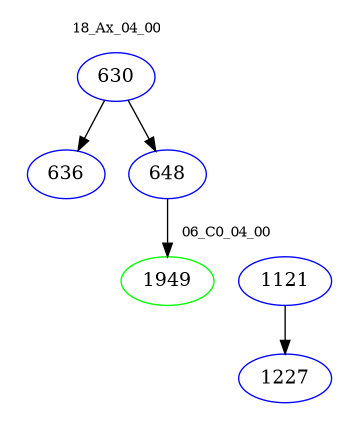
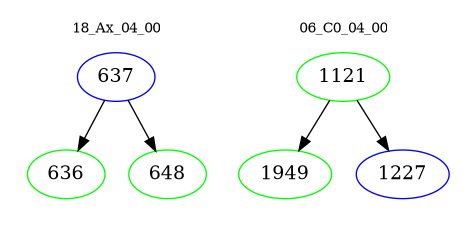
  digraph {
    node [color=blue]
    edge [color=black]
-   n1 [label=630]
-   n2 [label=636]
-   n3 [label=648]
-   n4 [label=1121]
+   n1 [label=637]
+   n2 [color=green label=636]
+   n3 [color=green label=648]
+   n4 [color=green label=1121]
    n5 [color=green label=1949]
    n6 [label=1227]
    subgraph cluster_1 {
      color=white
      fontsize=10
      label="18_Ax_04_00"
      n1
      n2
      n3
    }
    subgraph cluster_2 {
      color=white
      fontsize=10
      label="06_C0_04_00"
      n4
      n5
      n6
    }
    n1 -> n2
    n1 -> n3
-   n3 -> n5
+   n4 -> n5
    n4 -> n6
  }
